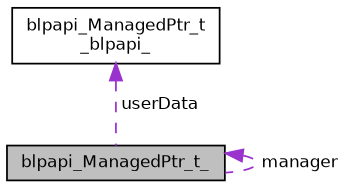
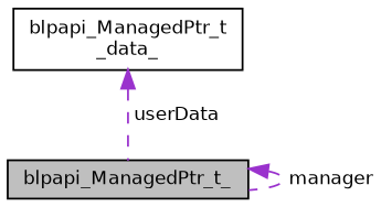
  digraph {
    node [color=black fontname=Helvetica fontsize=10 shape=record style=filled]
    edge [color=darkorchid3 dir=back fontname=Helvetica fontsize=10 labelfontname=Helvetica labelfontsize=10 style=dashed]
    n1 [fillcolor=grey75 fontcolor=black height=0.2 label=blpapi_ManagedPtr_t_ width=0.4]
-   n2 [fillcolor=white height=0.2 label="blpapi_ManagedPtr_t\l_blpapi_" width=0.4]
+   n2 [fillcolor=white height=0.2 label="blpapi_ManagedPtr_t\l_data_" width=0.4]
    n1 -> n1 [label=" manager"]
    n2 -> n1 [label=" userData"]
  }
